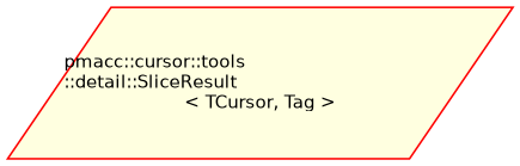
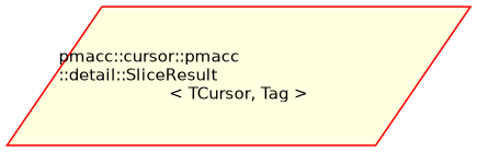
  digraph {
    rankdir=LR
-   n1 [color=red fillcolor=lightyellow fontname=Helvetica fontsize=10 height=0.2 label="pmacc::cursor::tools\l::detail::SliceResult\l\< TCursor, Tag \>" shape=parallelogram style=filled width=0.4]
+   n1 [color=red fillcolor=lightyellow fontname=Helvetica fontsize=10 height=0.2 label="pmacc::cursor::pmacc\l::detail::SliceResult\l\< TCursor, Tag \>" shape=parallelogram style=filled width=0.4]
  }
